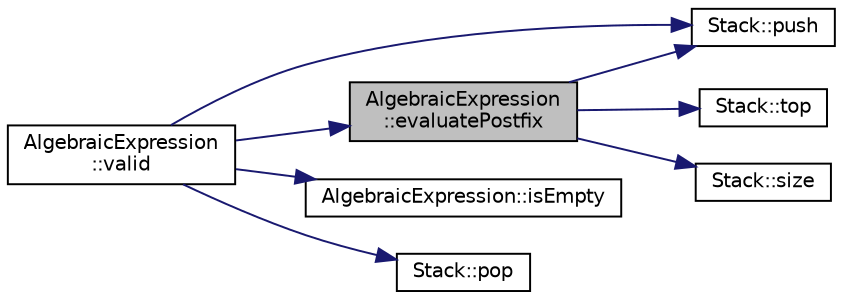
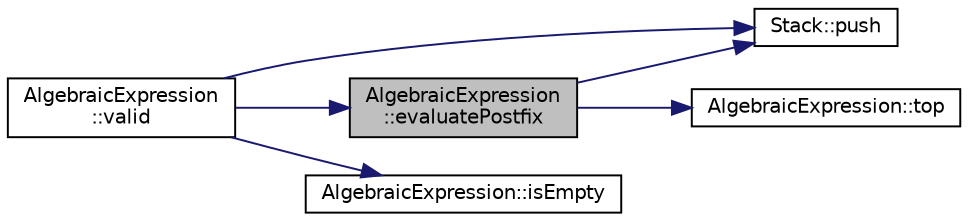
  digraph {
    rankdir=LR
    node [color=black fillcolor=white fontname=Helvetica fontsize=10 shape=record style=filled]
    edge [color=midnightblue fontname=Helvetica fontsize=10 labelfontname=Helvetica labelfontsize=10 style=solid]
    n1 [fillcolor=grey75 fontcolor=black height=0.2 label="AlgebraicExpression\l::evaluatePostfix" width=0.4]
    n2 [height=0.2 label="Stack::push" width=0.4]
-   n3 [height=0.2 label="Stack::top" width=0.4]
-   n4 [height=0.2 label="Stack::size" width=0.4]
+   n3 [height=0.2 label="AlgebraicExpression::top" width=0.4]
    n5 [height=0.2 label="AlgebraicExpression\l::valid" width=0.4]
    n6 [height=0.2 label="AlgebraicExpression::isEmpty" width=0.4]
-   n7 [height=0.2 label="Stack::pop" width=0.4]
    n1 -> n2
    n1 -> n3
-   n1 -> n4
    n5 -> n1
    n5 -> n2
    n5 -> n6
-   n5 -> n7
  }
